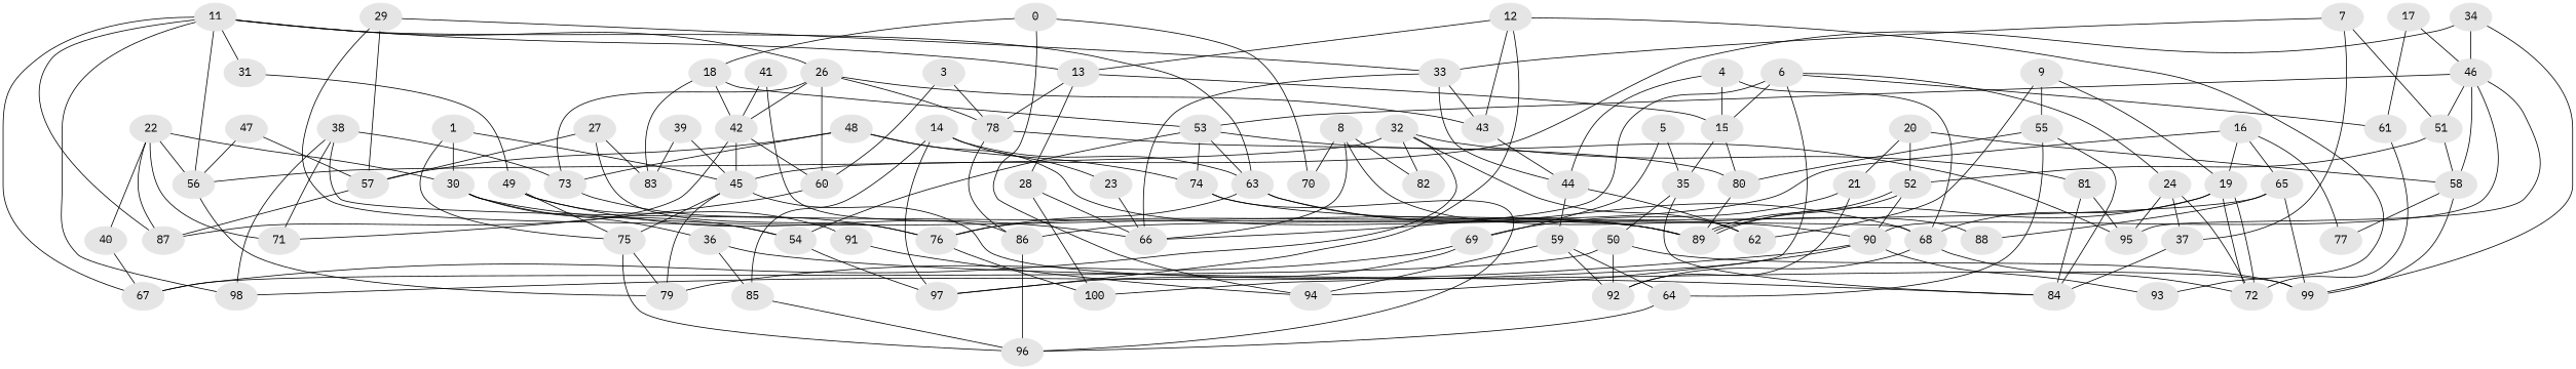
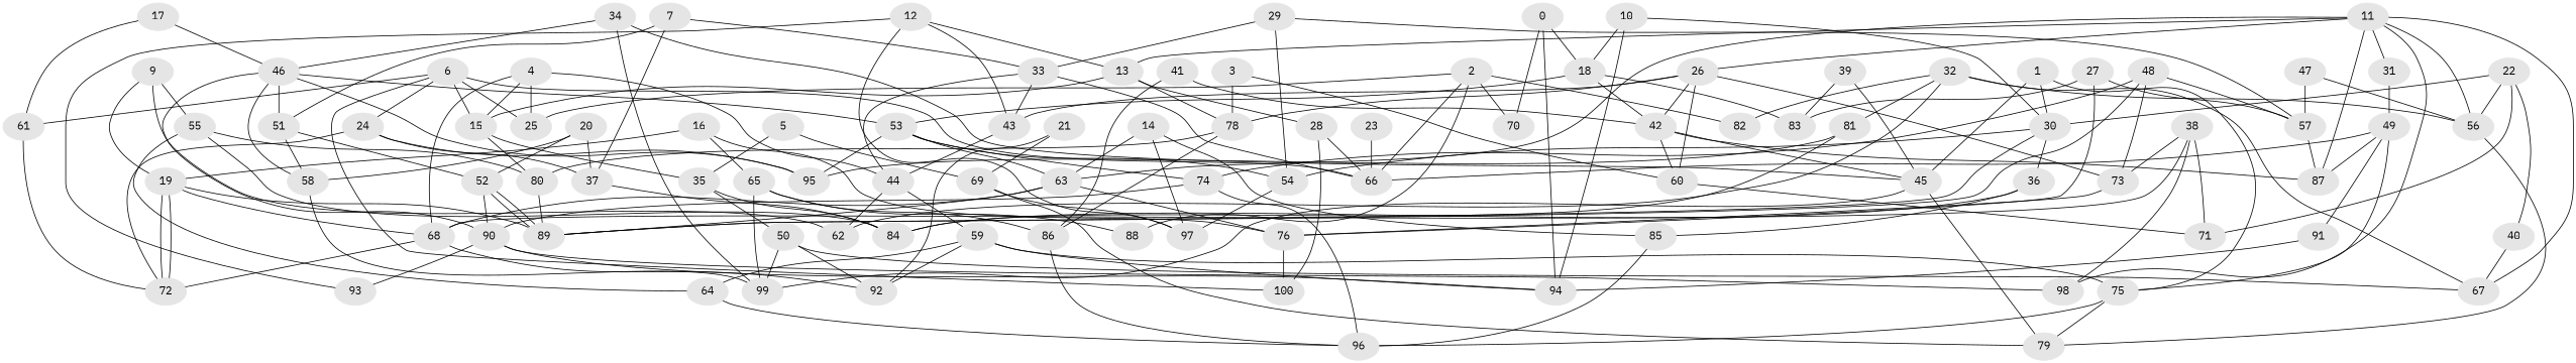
  graph {
    fontname="IBM Plex Mono"
    node [color=gray90 fontname="IBM Plex Mono" style=filled]
    edge [fontname="IBM Plex Mono"]
    1
    30
    45
    75
    89
    54
    36
    99
    79
    96
    n11 [label=0]
    18
    70
    94
    42
    53
    83
    3
    60
    78
    71
    80
    86
    4
    15
+   25
    44
    68
    35
    62
    59
    72
    92
    5
    69
    50
    84
    97
    6
    24
    61
    66
    100
    37
    95
    7
    33
    51
    43
    52
    58
-   8
+   8 [label=2]
    82
    88
    9
    19
    55
    64
+   10
    11
    26
    31
    56
    63
    67
    87
    98
    13
    73
    49
    76
    12
    93
    28
    14
    23
    85
    16
    65
-   77
    17
    46
    90
    74
    20
    21
    22
    40
    27
    57
    29
    91
    32
    81
    34
    38
    39
    41
    47
    48
    1 -- 30
    1 -- 45
    1 -- 75
    30 -- 89
    30 -- 54
    30 -- 36
    45 -- 99
    45 -- 79
    75 -- 79
    75 -- 96
    54 -- 97
    36 -- 84
    36 -- 85
    n11 -- 18
    n11 -- 70
    n11 -- 94
    18 -- 42
    18 -- 53
    18 -- 83
    42 -- 45
    42 -- 60
    42 -- 87
    53 -- 54
    53 -- 95
    53 -- 63
    53 -- 74
    3 -- 60
    3 -- 78
    60 -- 71
    78 -- 80
    78 -- 86
    80 -- 89
    86 -- 96
    4 -- 15
+   4 -- 25
    4 -- 44
    4 -- 68
    15 -- 80
    15 -- 35
    44 -- 62
    44 -- 59
    68 -- 72
    68 -- 92
    35 -- 50
    35 -- 84
-   45 -- 75
+   59 -- 75
    59 -- 94
    59 -- 92
    59 -- 64
    5 -- 35
    5 -- 69
    69 -- 79
    69 -- 97
    50 -- 99
    50 -- 92
    50 -- 67
    6 -- 15
+   6 -- 25
    6 -- 24
    6 -- 61
    6 -- 66
    6 -- 100
    24 -- 72
    24 -- 37
    24 -- 95
    61 -- 72
    37 -- 84
    7 -- 37
    7 -- 33
    7 -- 51
    33 -- 44
    33 -- 66
    33 -- 43
    51 -- 52
    51 -- 58
    43 -- 44
    52 -- 89
    52 -- 89
    52 -- 90
    58 -- 99
-   58 -- 77
    8 -- 70
+   8 -- 25
    8 -- 66
    8 -- 82
    8 -- 88
    9 -- 62
    9 -- 19
    9 -- 55
    19 -- 89
    19 -- 68
    19 -- 72
    19 -- 72
    55 -- 80
    55 -- 84
    55 -- 64
    64 -- 96
+   10 -- 30
+   10 -- 18
+   10 -- 94
    11 -- 26
    11 -- 31
    11 -- 56
    11 -- 63
    11 -- 67
    11 -- 87
    11 -- 98
    11 -- 13
    26 -- 42
    26 -- 60
    26 -- 78
    26 -- 43
    26 -- 73
    31 -- 49
    56 -- 79
    63 -- 89
    63 -- 68
    63 -- 76
    13 -- 78
    13 -- 15
    13 -- 28
    73 -- 76
    49 -- 75
    49 -- 66
-   22 -- 87
+   49 -- 87
    49 -- 91
    76 -- 100
    12 -- 97
    12 -- 43
    12 -- 13
    12 -- 93
    28 -- 66
    28 -- 100
    14 -- 97
    14 -- 63
-   14 -- 23
    14 -- 85
    23 -- 66
    85 -- 96
    16 -- 19
    16 -- 76
    16 -- 65
-   16 -- 77
    65 -- 99
    65 -- 86
    65 -- 88
    17 -- 61
    17 -- 46
    46 -- 53
    46 -- 95
    46 -- 51
    46 -- 58
    46 -- 90
    90 -- 94
    90 -- 98
    90 -- 93
    74 -- 96
    74 -- 90
    20 -- 52
    20 -- 58
-   20 -- 21
+   20 -- 37
    21 -- 92
    21 -- 69
    22 -- 30
    22 -- 71
    22 -- 56
    22 -- 40
    40 -- 67
    27 -- 83
    27 -- 76
    27 -- 57
    57 -- 87
    29 -- 54
    29 -- 33
    29 -- 57
    91 -- 94
    32 -- 62
    32 -- 82
    32 -- 56
    32 -- 67
    32 -- 81
    81 -- 84
    81 -- 95
    34 -- 45
    34 -- 99
    34 -- 46
    38 -- 71
    38 -- 68
    38 -- 98
    38 -- 73
    39 -- 45
    39 -- 83
    41 -- 42
    41 -- 86
    47 -- 56
    47 -- 57
    48 -- 89
    48 -- 73
    48 -- 74
    48 -- 57
  }
